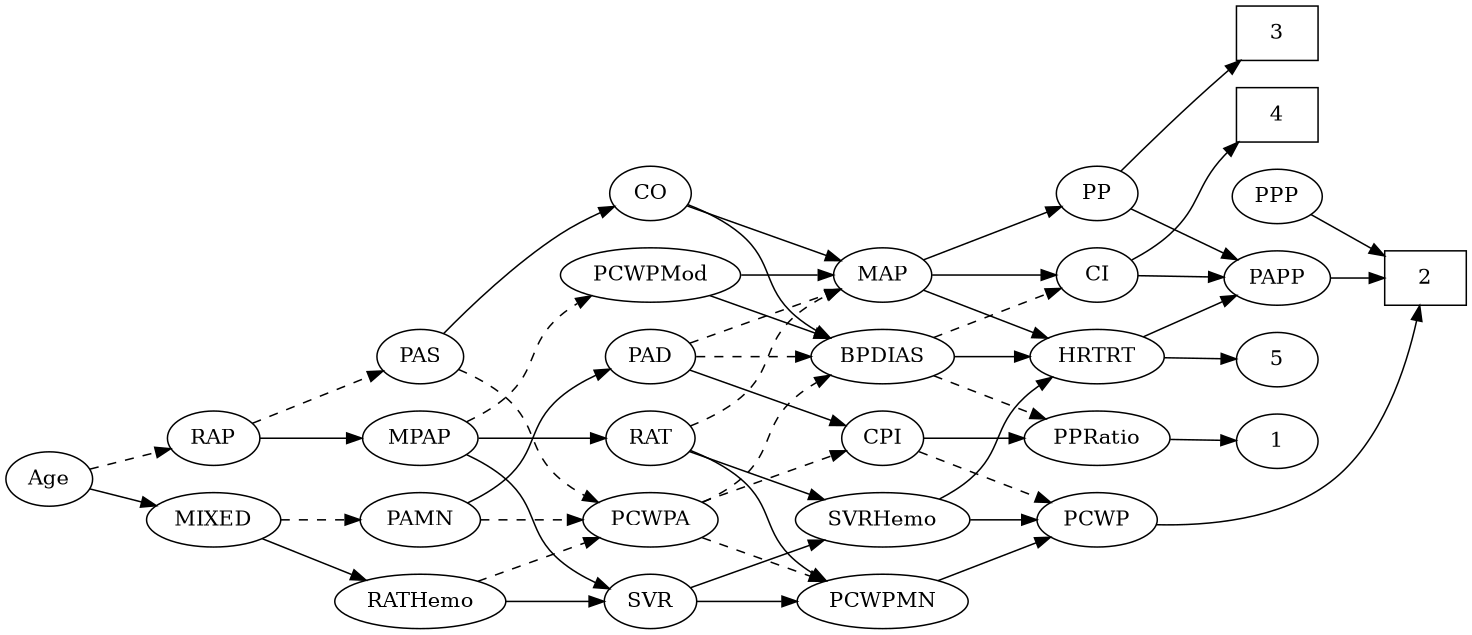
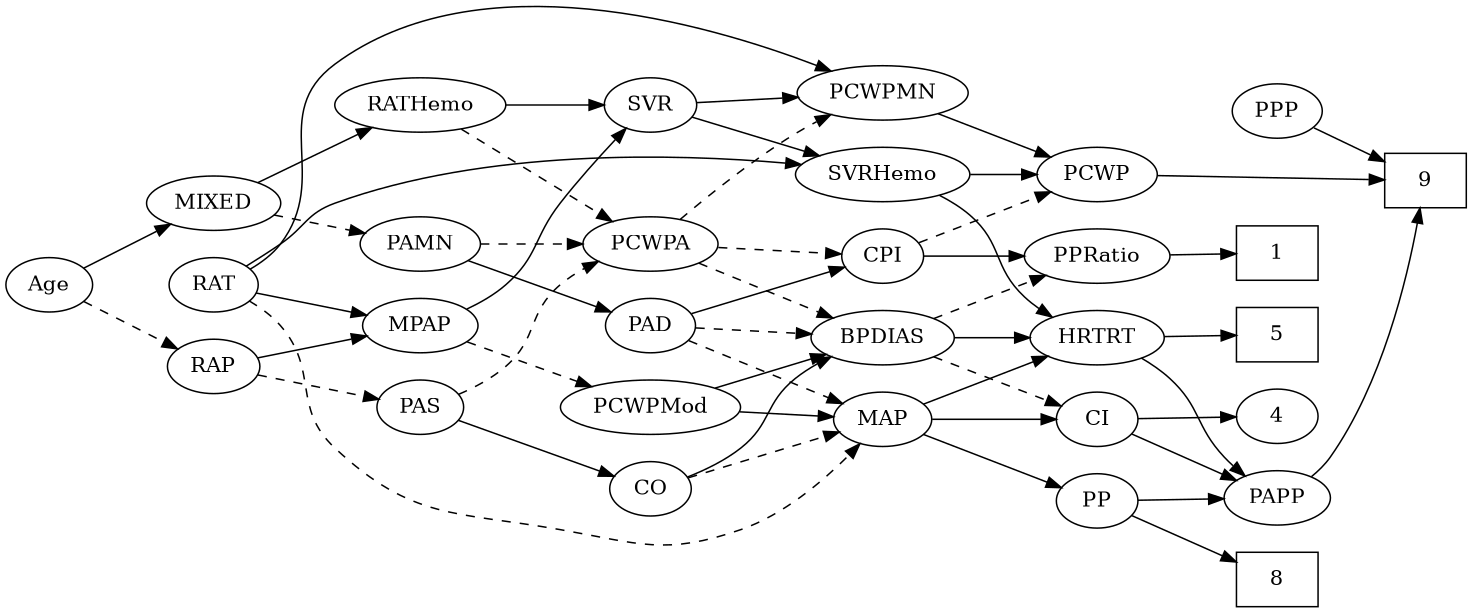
  strict digraph {
    rankdir=LR
    edge [style=solid]
-   1 [height=0.5 shape=ellipse width=0.75]
-   2 [height=0.5 shape=box width=0.75]
-   3 [height=0.5 shape=box width=0.75]
-   4 [height=0.5 shape=box width=0.75]
-   5 [height=0.5 shape=ellipse width=0.75]
+   1 [height=0.5 shape=box width=0.75]
+   2 [height=0.5 shape=box width=0.75 label=9]
+   3 [height=0.5 shape=box width=0.75 label=8]
+   4 [height=0.5 shape=ellipse width=0.75]
+   5 [height=0.5 shape=box width=0.75]
    Age [height=0.5 width=0.75]
    RAP [height=0.5 width=0.77632]
    MIXED [height=0.5 width=1.1193]
    MPAP [height=0.5 width=0.97491]
    PAS [height=0.5 width=0.75]
    PAMN [height=0.5 width=1.011]
    RATHemo [height=0.5 width=1.3721]
    RAT [height=0.5 width=0.75827]
    SVR [height=0.5 width=0.77632]
    PCWPMod [height=0.5 width=1.4443]
    CO [height=0.5 width=0.75]
    PCWPA [height=0.5 width=1.1555]
    PAD [height=0.5 width=0.79437]
    MAP [height=0.5 width=0.84854]
    PCWPMN [height=0.5 width=1.3902]
    SVRHemo [height=0.5 width=1.3902]
    BPDIAS [height=0.5 width=1.1735]
    CPI [height=0.5 width=0.75]
    HRTRT [height=0.5 width=1.1013]
    CI [height=0.5 width=0.75]
    PP [height=0.5 width=0.75]
    PCWP [height=0.5 width=0.97491]
    PPRatio [height=0.5 width=1.1013]
    PAPP [height=0.5 width=0.88464]
    PPP [height=0.5 width=0.75]
    Age -> RAP [style=dashed]
    Age -> MIXED
    RAP -> MPAP
    RAP -> PAS [style=dashed]
    MIXED -> PAMN [style=dashed]
    MIXED -> RATHemo
-   MPAP -> RAT
+   RAT -> MPAP
    MPAP -> SVR
    MPAP -> PCWPMod [style=dashed]
    PAS -> CO
    PAS -> PCWPA [style=dashed]
    PAMN -> PCWPA [style=dashed]
    PAMN -> PAD
    RATHemo -> SVR
    RATHemo -> PCWPA [style=dashed]
    RAT -> MAP [style=dashed]
    RAT -> PCWPMN
    RAT -> SVRHemo
    SVR -> PCWPMN
    SVR -> SVRHemo
    PCWPMod -> MAP
    PCWPMod -> BPDIAS
-   CO -> MAP
+   CO -> MAP [style=dashed]
    CO -> BPDIAS
    PCWPA -> PCWPMN [style=dashed]
    PCWPA -> BPDIAS [style=dashed]
    PCWPA -> CPI [style=dashed]
    PAD -> MAP [style=dashed]
    PAD -> BPDIAS [style=dashed]
    PAD -> CPI
    MAP -> HRTRT
    MAP -> CI
    MAP -> PP
    PCWPMN -> PCWP
    SVRHemo -> HRTRT
    SVRHemo -> PCWP
    BPDIAS -> HRTRT
    BPDIAS -> CI [style=dashed]
    BPDIAS -> PPRatio [style=dashed]
    CPI -> PCWP [style=dashed]
    CPI -> PPRatio
    HRTRT -> 5
    HRTRT -> PAPP
    CI -> 4
    CI -> PAPP
    PP -> 3
    PP -> PAPP
    PCWP -> 2
    PPRatio -> 1
    PAPP -> 2
    PPP -> 2
  }
